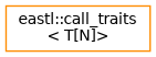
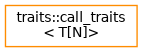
  digraph {
    rankdir=TB
-   n1 [color=darkorange fillcolor=white fontname=Helvetica fontsize=10 height=0.2 label="eastl::call_traits\l\< T[N]\>" shape=box style=filled width=0.4]
+   n1 [color=darkorange fillcolor=white fontname=Helvetica fontsize=10 height=0.2 label="traits::call_traits\l\< T[N]\>" shape=box style=filled width=0.4]
  }
